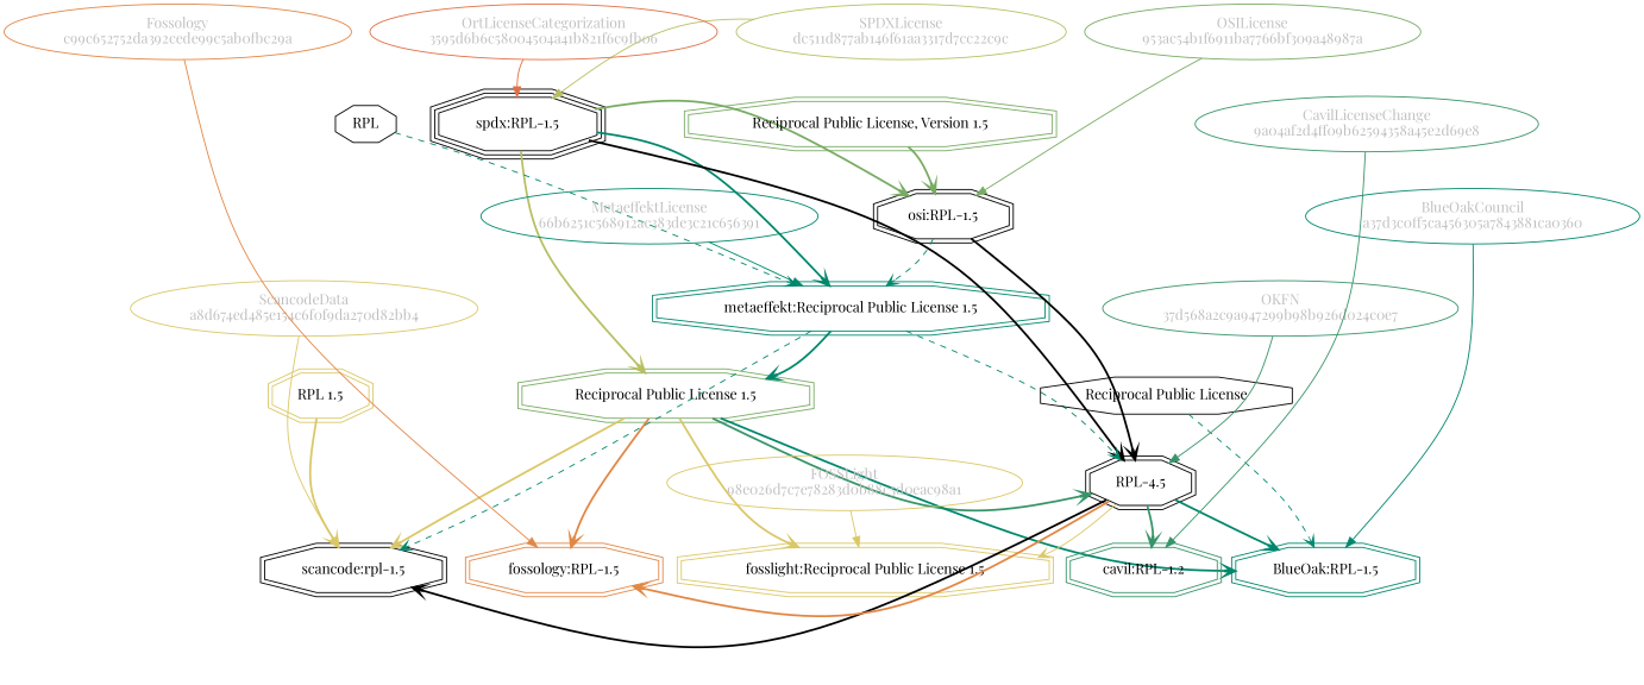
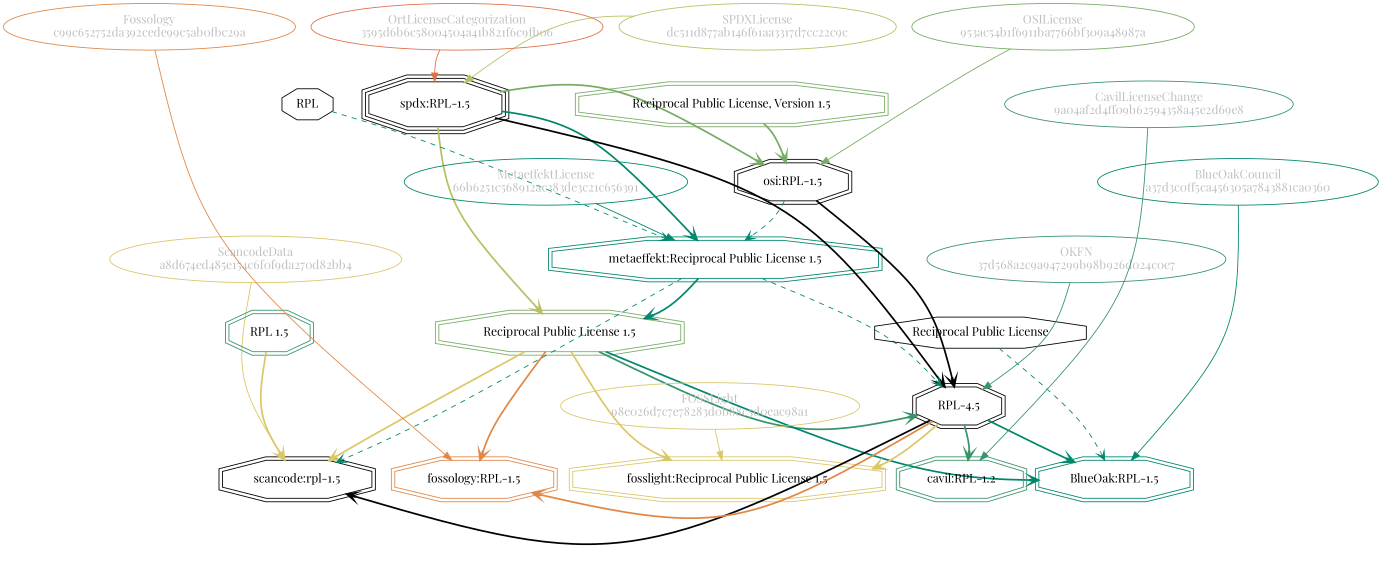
  strict digraph {
    fontname="Playfair Display"
    splines=curved
    node [fontname="Playfair Display" shape=doubleoctagon]
    edge [color="#00876c" fontname="Playfair Display" weight=0.7 arrowhead=vee style=bold]
    n1 [color="#b8bf62" fillcolor="beige;1" fontcolor=gray label="SPDXLicense\ndc511d877ab146f61aa3317d7cc22c9c" shape=ellipse]
    n2 [label="spdx:RPL-1.5" shape=tripleoctagon]
    n3 [label="osi:RPL-1.5"]
    n4 [color="#00876c" label="metaeffekt:Reciprocal Public License 1.5"]
    n5 [color="#78ab63" label="Reciprocal Public License 1.5"]
    n6 [label="RPL-4.5"]
    n7 [color="#00876c" label="BlueOak:RPL-1.5"]
    n8 [label="scancode:rpl-1.5"]
    n9 [color="#e18745" label="fossology:RPL-1.5"]
    n10 [color="#379469" label="cavil:RPL-1.2"]
    n11 [color="#dac767" label="fosslight:Reciprocal Public License 1.5"]
    n12 [color="#78ab63" fillcolor="beige;1" fontcolor=gray label="OSILicense\n953ac54b1f6911ba7766bf309a48987a" shape=ellipse]
    n13 [color="#78ab63" label="Reciprocal Public License, Version 1.5"]
    n14 [label="Reciprocal Public License" shape=octagon]
    n15 [color="#00876c" fillcolor="beige;1" fontcolor=gray label="BlueOakCouncil\na37d3c0ff5ca456305a7843881ca0360" shape=ellipse]
    n16 [label=RPL shape=octagon]
    n17 [color="#dac767" fillcolor="beige;1" fontcolor=gray label="ScancodeData\na8d674ed485e154c6f0f9da270d82bb4" shape=ellipse]
-   n18 [color="#dac767" label="RPL 1.5"]
+   n18 [color="#379469" label="RPL 1.5"]
    n19 [color="#e18745" fillcolor="beige;1" fontcolor=gray label="Fossology\nc99c652752da392cede99c5ab0fbc29a" shape=ellipse]
    n20 [color="#379469" fillcolor="beige;1" fontcolor=gray label="OKFN\n37d568a2c9a947299b98b926d024c0e7" shape=ellipse]
    n21 [color="#e06f45" fillcolor="beige;1" fontcolor=gray label="OrtLicenseCategorization\n3595d6b6c58004504a41b821f6c9fb06" shape=ellipse]
    n22 [color="#379469" fillcolor="beige;1" fontcolor=gray label="CavilLicenseChange\n9a04af2d4ff09b62594358a45e2d69e8" shape=ellipse]
    n23 [color="#00876c" fillcolor="beige;1" fontcolor=gray label="MetaeffektLicense\n66b6251c568912ac383de3c21c656391" shape=ellipse]
    n24 [color="#dac767" fillcolor="beige;1" fontcolor=gray label="FOSSLight\n98e026d7c7e78283d0b88c5d0eac98a1" shape=ellipse]
    n1 -> n2 [color="#b8bf62" weight=0.5 arrowhead="" style=""]
    n2 -> n3 [color="#78ab63"]
    n2 -> n4
    n3 -> n4 [style=dashed weight=0.5]
    n4 -> n5
    n5 -> n2 [color="#b8bf62"]
    n5 -> n6 [color="#379469"]
    n5 -> n7
    n5 -> n8 [color="#dac767"]
    n5 -> n9 [color="#e18745"]
    n5 -> n11 [color="#dac767"]
    n6 -> n2 [color=""]
    n6 -> n3 [color=""]
    n6 -> n4 [style=dashed weight=0.5]
    n6 -> n7
    n6 -> n8 [color=""]
    n6 -> n9 [color="#e18745"]
    n6 -> n10 [color="#379469"]
-   n6 -> n11 [color="#dac767" style=solid]
+   n6 -> n11 [color="#dac767"]
    n8 -> n4 [style=dashed weight=0.5]
    n12 -> n3 [color="#78ab63" weight=0.5 arrowhead="" style=""]
    n13 -> n3 [color="#78ab63"]
    n14 -> n7 [style=dashed weight=0.5]
    n15 -> n7 [weight=0.5 arrowhead="" style=""]
    n16 -> n4 [style=dashed weight=0.5]
    n17 -> n8 [color="#dac767" weight=0.5 arrowhead="" style=""]
    n18 -> n8 [color="#dac767"]
    n19 -> n9 [color="#e18745" weight=0.5 arrowhead="" style=""]
    n20 -> n6 [color="#379469" weight=0.5 arrowhead="" style=""]
    n21 -> n2 [color="#e06f45" weight=0.5 arrowhead="" style=""]
    n22 -> n10 [color="#379469" weight=0.5 arrowhead="" style=""]
    n23 -> n4 [weight=0.5 arrowhead="" style=""]
    n24 -> n11 [color="#dac767" weight=0.5 arrowhead="" style=""]
  }
